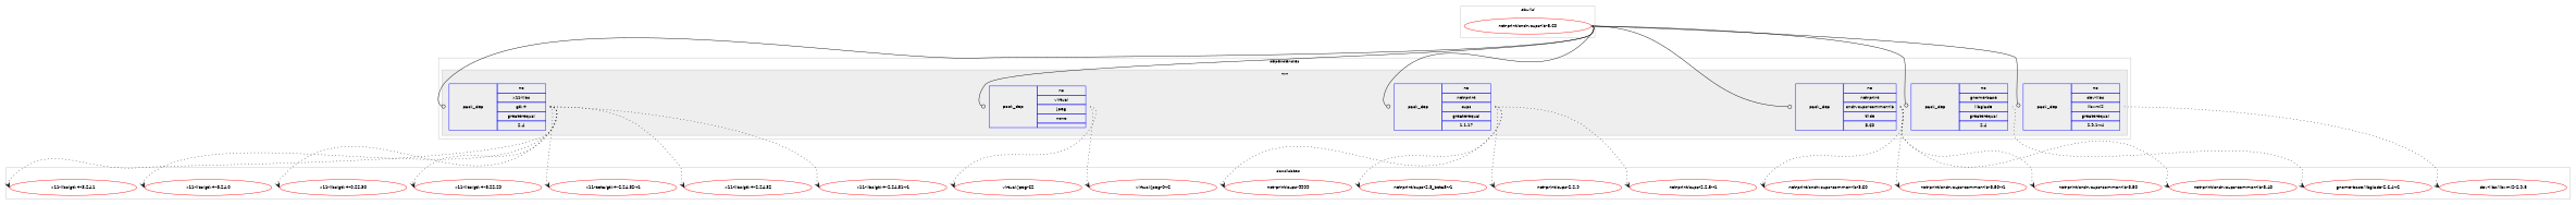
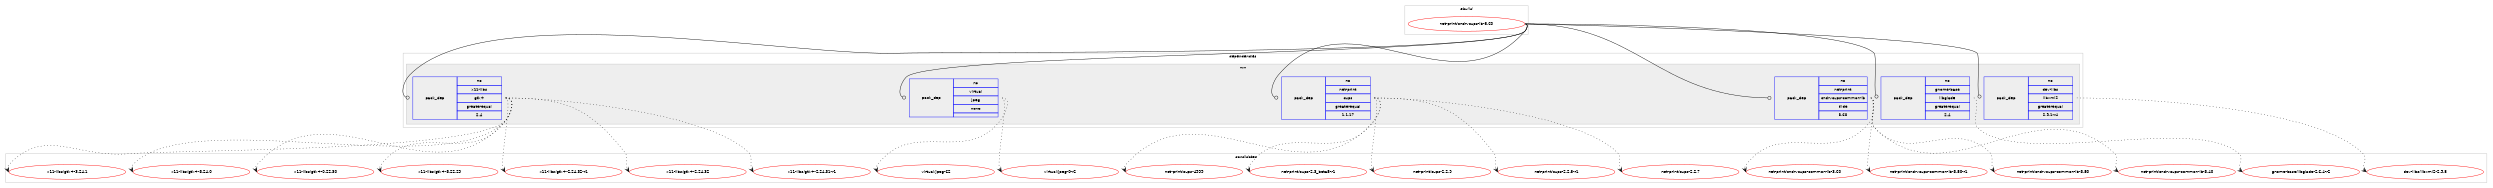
  digraph {
    compound=true
    concentrate=true
    fontname=Helvetica
    fontsize=10
    newrank=true
    rankdir=TB
    ranksep=1.5
    node [color=red fontname=Helvetica fontsize=10]
    edge [arrowhead=vee headport=w style=dotted tailport=e weight=100]
    n1 [label="net-print/cndrvcups-lb-8.60" width=4]
    n2 [color=blue label=<<TABLE BORDER="0" CELLBORDER="1" CELLSPACING="0" CELLPADDING="4" WIDTH="220"><TR><TD ROWSPAN="6" CELLPADDING="30">pack_dep</TD></TR><TR><TD WIDTH="110">no</TD></TR><TR><TD>dev-libs</TD></TR><TR><TD>libxml2</TD></TR><TR><TD>greaterequal</TD></TR><TR><TD>2.9.1-r4</TD></TR></TABLE>> shape=none]
    n3 [color=blue label=<<TABLE BORDER="0" CELLBORDER="1" CELLSPACING="0" CELLPADDING="4" WIDTH="220"><TR><TD ROWSPAN="6" CELLPADDING="30">pack_dep</TD></TR><TR><TD WIDTH="110">no</TD></TR><TR><TD>gnome-base</TD></TR><TR><TD>libglade</TD></TR><TR><TD>greaterequal</TD></TR><TR><TD>2.4</TD></TR></TABLE>> shape=none]
    n4 [color=blue label=<<TABLE BORDER="0" CELLBORDER="1" CELLSPACING="0" CELLPADDING="4" WIDTH="220"><TR><TD ROWSPAN="6" CELLPADDING="30">pack_dep</TD></TR><TR><TD WIDTH="110">no</TD></TR><TR><TD>net-print</TD></TR><TR><TD>cndrvcups-common-lb</TD></TR><TR><TD>tilde</TD></TR><TR><TD>3.60</TD></TR></TABLE>> shape=none]
    n5 [color=blue label=<<TABLE BORDER="0" CELLBORDER="1" CELLSPACING="0" CELLPADDING="4" WIDTH="220"><TR><TD ROWSPAN="6" CELLPADDING="30">pack_dep</TD></TR><TR><TD WIDTH="110">no</TD></TR><TR><TD>net-print</TD></TR><TR><TD>cups</TD></TR><TR><TD>greaterequal</TD></TR><TR><TD>1.1.17</TD></TR></TABLE>> shape=none]
    n6 [color=blue label=<<TABLE BORDER="0" CELLBORDER="1" CELLSPACING="0" CELLPADDING="4" WIDTH="220"><TR><TD ROWSPAN="6" CELLPADDING="30">pack_dep</TD></TR><TR><TD WIDTH="110">no</TD></TR><TR><TD>virtual</TD></TR><TR><TD>jpeg</TD></TR><TR><TD>none</TD></TR><TR><TD></TD></TR></TABLE>> shape=none]
    n7 [color=blue label=<<TABLE BORDER="0" CELLBORDER="1" CELLSPACING="0" CELLPADDING="4" WIDTH="220"><TR><TD ROWSPAN="6" CELLPADDING="30">pack_dep</TD></TR><TR><TD WIDTH="110">no</TD></TR><TR><TD>x11-libs</TD></TR><TR><TD>gtk+</TD></TR><TR><TD>greaterequal</TD></TR><TR><TD>2.4</TD></TR></TABLE>> shape=none]
    n8 [label="dev-libs/libxml2-2.9.8" width=4]
    n9 [label="gnome-base/libglade-2.6.4-r2" width=4]
    n10 [label="net-print/cndrvcups-common-lb-3.40" width=4]
    n11 [label="net-print/cndrvcups-common-lb-3.50" width=4]
    n12 [label="net-print/cndrvcups-common-lb-3.50-r1" width=4]
    n13 [label="net-print/cndrvcups-common-lb-3.60" width=4]
+   n14 [label="net-print/cups-2.2.7" width=4]
    n15 [label="net-print/cups-2.2.8-r1" width=4]
    n16 [label="net-print/cups-2.2.9" width=4]
    n17 [label="net-print/cups-2.3_beta5-r1" width=4]
-   n18 [label="net-print/cups-9999" width=4]
+   n18 [label="net-print/cups-4999" width=4]
    n19 [label="virtual/jpeg-0-r2" width=4]
    n20 [label="virtual/jpeg-62" width=4]
    n21 [label="x11-libs/gtk+-2.24.31-r1" width=4]
    n22 [label="x11-libs/gtk+-2.24.32" width=4]
-   n23 [label="x11-beta/gtk+-2.24.32-r1" width=4]
+   n23 [label="x11-libs/gtk+-2.24.32-r1" width=4]
    n24 [label="x11-libs/gtk+-3.22.29" width=4]
    n25 [label="x11-libs/gtk+-0.22.30" width=4]
    n26 [label="x11-libs/gtk+-3.24.0" width=4]
    n27 [label="x11-libs/gtk+-3.24.1" width=4]
    subgraph cluster_1 {
      color=gray
      label=<<i>ebuild</i>>
      rank=same
      n1
    }
    subgraph cluster_2 {
      color=gray
      label=<<i>dependencies</i>>
      subgraph cluster_3 {
        color=gray
        fillcolor="#eeeeee"
        label=<<i>compile</i>>
        style=filled
      }
      subgraph cluster_4 {
        color=gray
        fillcolor="#eeeeee"
        label=<<i>compile and run</i>>
        style=filled
      }
      subgraph cluster_5 {
        color=gray
        fillcolor="#eeeeee"
        label=<<i>run</i>>
        style=filled
        subgraph sub_6 {
          color=gray
          fillcolor="#eeeeee"
          label=<<i>run</i>>
          style=filled
          n2
        }
        subgraph sub_7 {
          color=gray
          fillcolor="#eeeeee"
          label=<<i>run</i>>
          style=filled
          n3
        }
        subgraph sub_8 {
          color=gray
          fillcolor="#eeeeee"
          label=<<i>run</i>>
          style=filled
          n4
        }
        subgraph sub_9 {
          color=gray
          fillcolor="#eeeeee"
          label=<<i>run</i>>
          style=filled
          n5
        }
        subgraph sub_10 {
          color=gray
          fillcolor="#eeeeee"
          label=<<i>run</i>>
          style=filled
          n6
        }
        subgraph sub_11 {
          color=gray
          fillcolor="#eeeeee"
          label=<<i>run</i>>
          style=filled
          n7
        }
      }
    }
    subgraph cluster_12 {
      color=gray
      label=<<i>candidates</i>>
      rank=same
      subgraph sub_13 {
        color=black
        label=<<i>candidates</i>>
        nodesep=1
        rank=same
        n8
      }
      subgraph sub_14 {
        color=black
        label=<<i>candidates</i>>
        nodesep=1
        rank=same
        n9
      }
      subgraph sub_15 {
        color=black
        label=<<i>candidates</i>>
        nodesep=1
        rank=same
        n10
        n11
        n12
        n13
      }
      subgraph sub_16 {
        color=black
        label=<<i>candidates</i>>
        nodesep=1
        rank=same
+       n14
        n15
        n16
        n17
        n18
      }
      subgraph sub_17 {
        color=black
        label=<<i>candidates</i>>
        nodesep=1
        rank=same
        n19
        n20
      }
      subgraph sub_18 {
        color=black
        label=<<i>candidates</i>>
        nodesep=1
        rank=same
        n21
        n22
        n23
        n24
        n25
        n26
        n27
      }
    }
    n1 -> n2 [arrowhead=odot style=solid weight=20]
    n1 -> n3 [arrowhead=odot style=solid weight=20]
    n1 -> n4 [arrowhead=odot style=solid weight=20]
    n1 -> n5 [arrowhead=odot style=solid weight=20]
    n1 -> n6 [arrowhead=odot style=solid weight=20]
    n1 -> n7 [arrowhead=odot style=solid weight=20]
    n2 -> n8
    n3 -> n9
    n4 -> n10
    n4 -> n11
    n4 -> n12
    n4 -> n13
+   n5 -> n14
    n5 -> n15
    n5 -> n16
    n5 -> n17
    n5 -> n18
    n6 -> n19
    n6 -> n20
    n7 -> n21
    n7 -> n22
    n7 -> n23
    n7 -> n24
    n7 -> n25
    n7 -> n26
    n7 -> n27
  }
